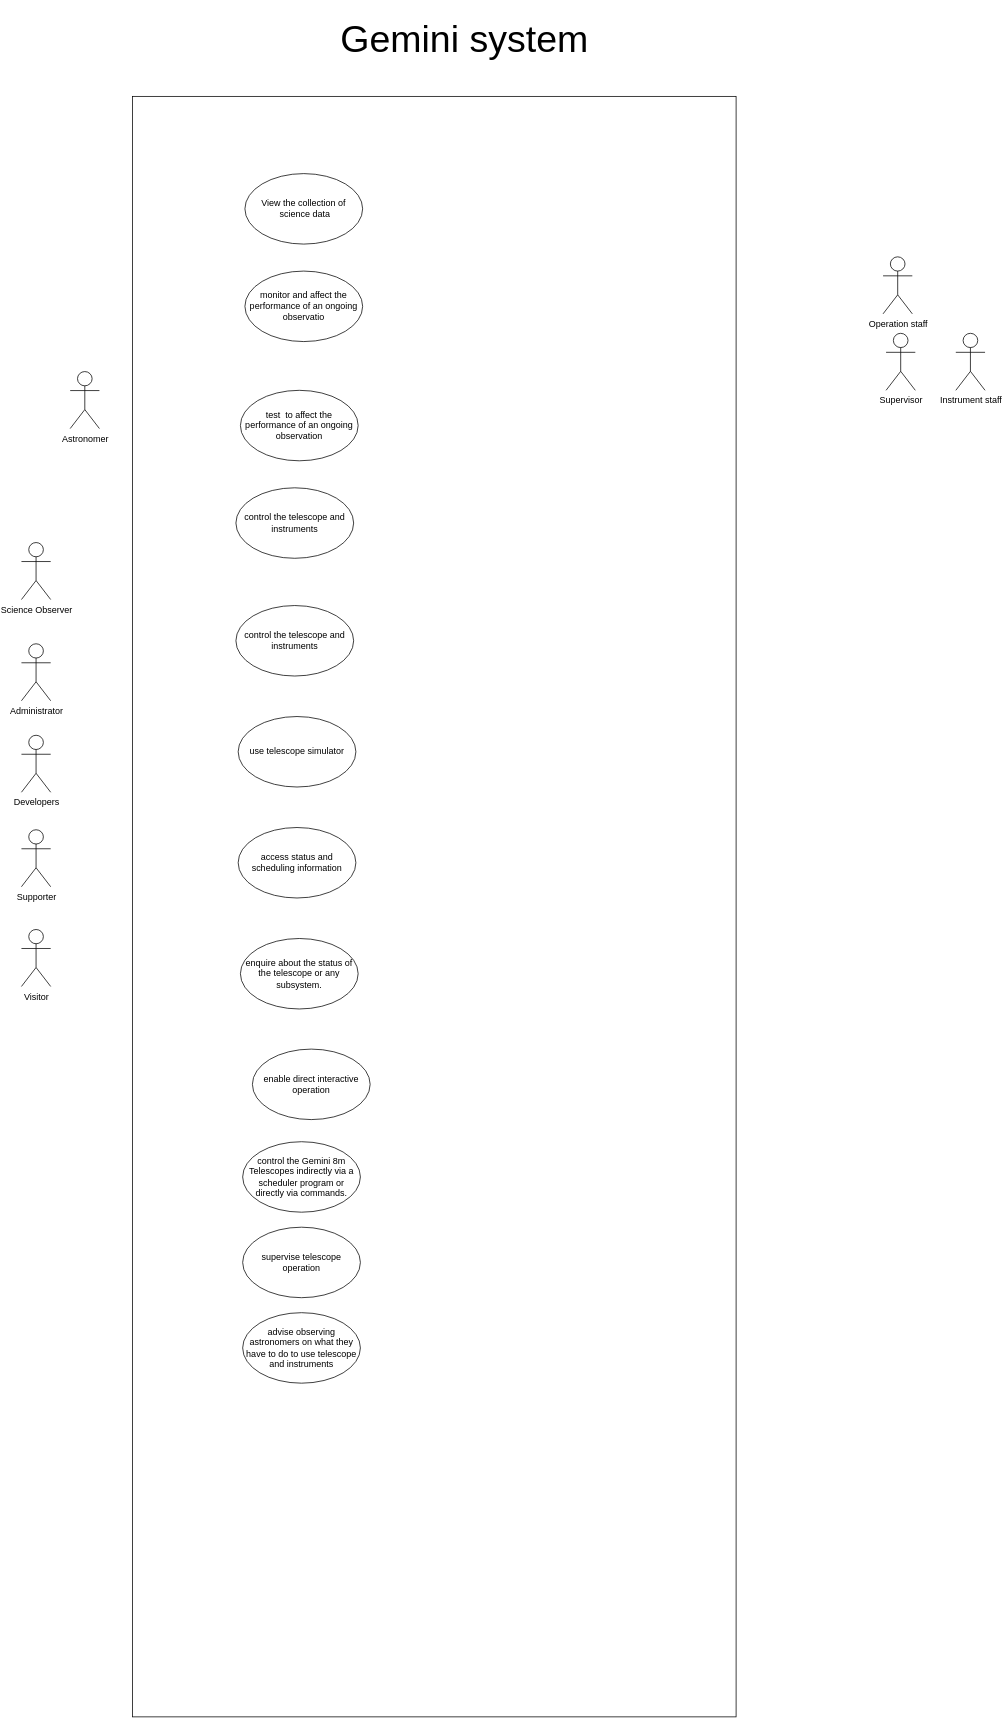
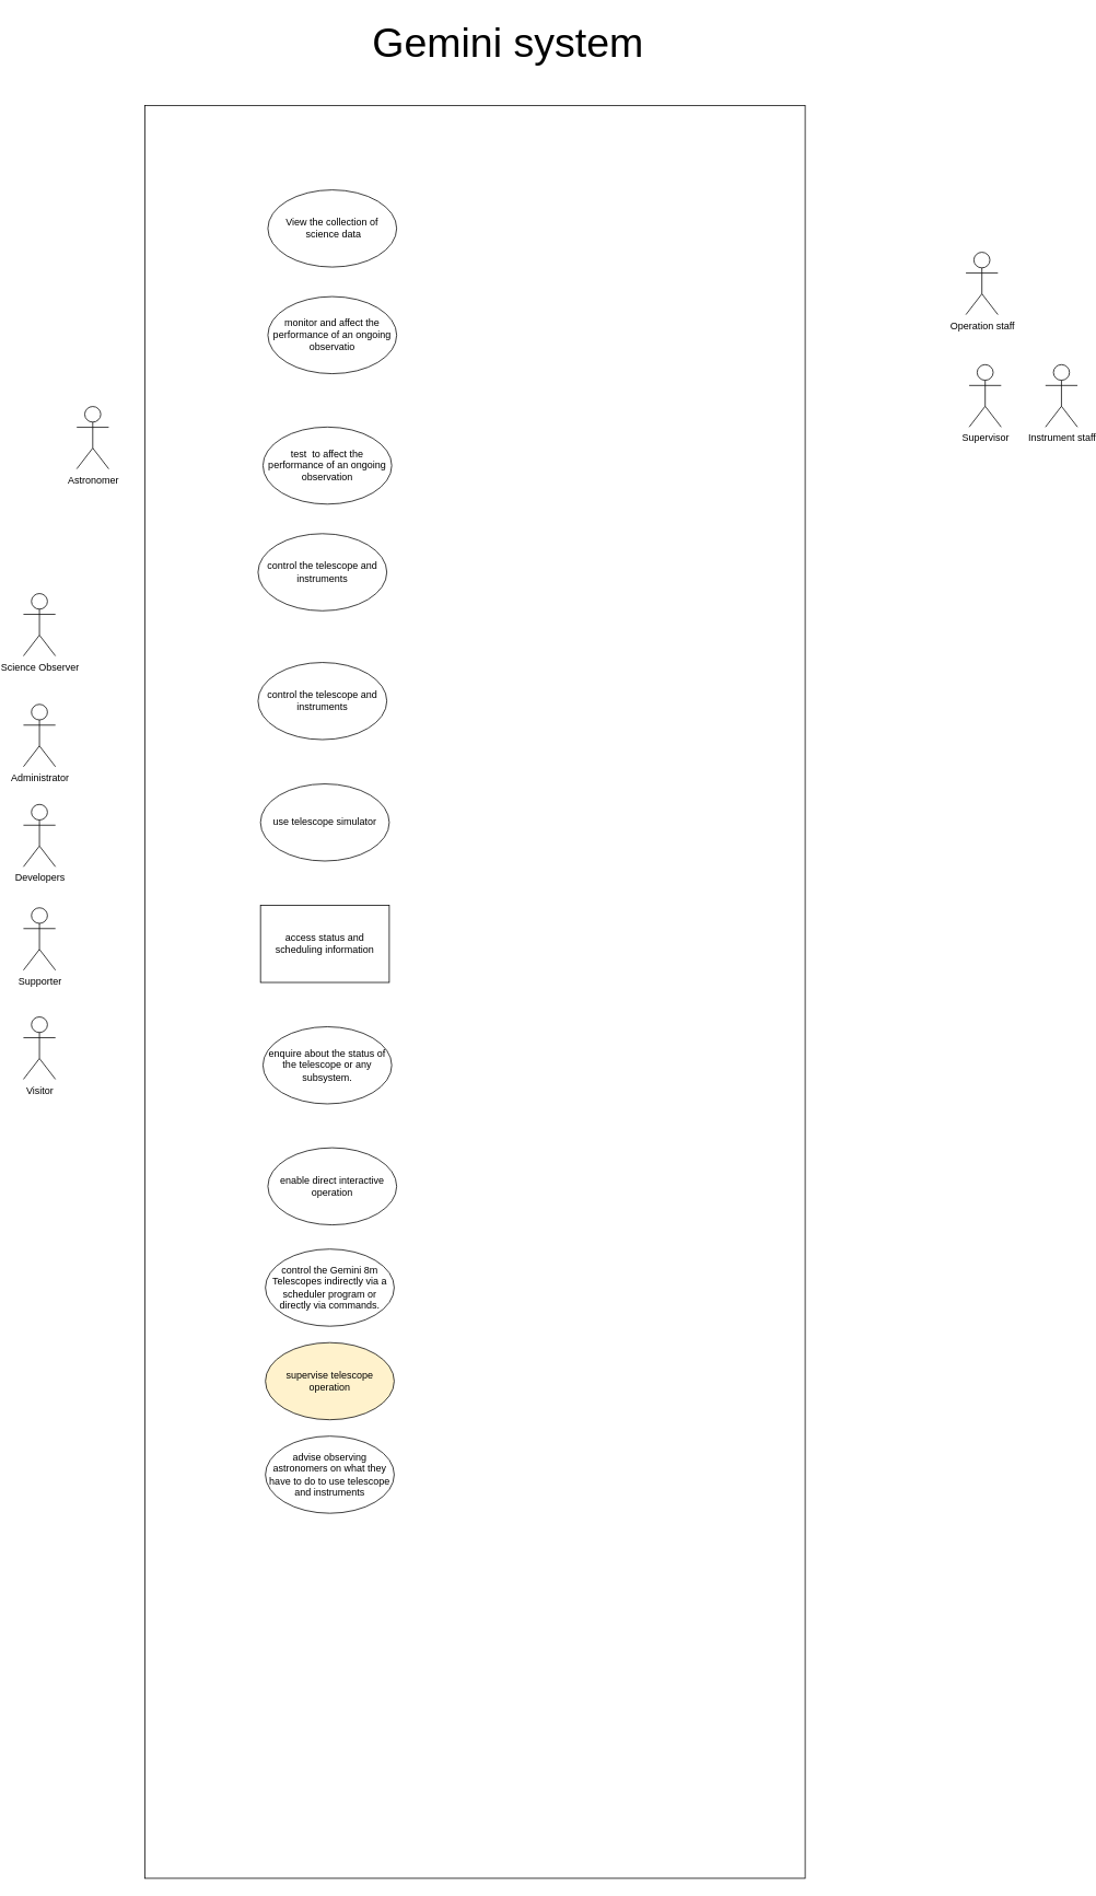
  <mxCell id="0" />
  <mxCell id="1" parent="0" />
  <mxCell id="2" value="" style="rounded=0;whiteSpace=wrap;html=1;" vertex="1" parent="1"><mxGeometry x="168" y="128" width="805" height="2161" as="geometry" /></mxCell>
  <mxCell id="3" value="Science Observer" style="shape=umlActor;verticalLabelPosition=bottom;verticalAlign=top;html=1;outlineConnect=0;" vertex="1" parent="1"><mxGeometry x="20" y="723" width="39" height="76" as="geometry" /></mxCell>
  <mxCell id="4" value="Astronomer" style="shape=umlActor;verticalLabelPosition=bottom;verticalAlign=top;html=1;outlineConnect=0;" vertex="1" parent="1"><mxGeometry x="85" y="495" width="39" height="76" as="geometry" /></mxCell>
  <mxCell id="5" value="Administrator" style="shape=umlActor;verticalLabelPosition=bottom;verticalAlign=top;html=1;outlineConnect=0;" vertex="1" parent="1"><mxGeometry x="20" y="858" width="39" height="76" as="geometry" /></mxCell>
  <mxCell id="6" value="Developers" style="shape=umlActor;verticalLabelPosition=bottom;verticalAlign=top;html=1;outlineConnect=0;" vertex="1" parent="1"><mxGeometry x="20" y="980" width="39" height="76" as="geometry" /></mxCell>
  <mxCell id="7" value="Supporter" style="shape=umlActor;verticalLabelPosition=bottom;verticalAlign=top;html=1;outlineConnect=0;" vertex="1" parent="1"><mxGeometry x="20" y="1106" width="39" height="76" as="geometry" /></mxCell>
  <mxCell id="8" value="Visitor" style="shape=umlActor;verticalLabelPosition=bottom;verticalAlign=top;html=1;outlineConnect=0;" vertex="1" parent="1"><mxGeometry x="20" y="1239" width="39" height="76" as="geometry" /></mxCell>
- <mxCell id="9" value="Operation staff" style="shape=umlActor;verticalLabelPosition=bottom;verticalAlign=top;html=1;outlineConnect=0;" vertex="1" parent="1"><mxGeometry x="1169" y="342" width="39" height="76" as="geometry" /></mxCell>
+ <mxCell id="9" value="Operation staff" style="shape=umlActor;verticalLabelPosition=bottom;verticalAlign=top;html=1;outlineConnect=0;" vertex="1" parent="1"><mxGeometry x="1169" y="307" width="39" height="76" as="geometry" /></mxCell>
  <mxCell id="10" value="Supervisor" style="shape=umlActor;verticalLabelPosition=bottom;verticalAlign=top;html=1;outlineConnect=0;" vertex="1" parent="1"><mxGeometry x="1173" y="444" width="39" height="76" as="geometry" /></mxCell>
  <mxCell id="11" value="Instrument staff" style="shape=umlActor;verticalLabelPosition=bottom;verticalAlign=top;html=1;outlineConnect=0;" vertex="1" parent="1"><mxGeometry x="1266" y="444" width="39" height="76" as="geometry" /></mxCell>
  <mxCell id="12" value="&lt;font style=&quot;font-size: 50px;&quot;&gt;Gemini system&lt;/font&gt;" style="text;html=1;strokeColor=none;fillColor=none;align=center;verticalAlign=middle;whiteSpace=wrap;rounded=0;" vertex="1" parent="1"><mxGeometry x="416" y="20" width="390" height="64" as="geometry" /></mxCell>
  <mxCell id="13" value="View the collection of &amp;nbsp;science data" style="ellipse;whiteSpace=wrap;html=1;" vertex="1" parent="1"><mxGeometry x="318" y="231" width="157" height="94" as="geometry" /></mxCell>
  <mxCell id="14" value="monitor and affect the performance of an ongoing observatio" style="ellipse;whiteSpace=wrap;html=1;" vertex="1" parent="1"><mxGeometry x="318" y="361" width="157" height="94" as="geometry" /></mxCell>
  <mxCell id="15" value="test&amp;nbsp; to affect the performance of an ongoing observation" style="ellipse;whiteSpace=wrap;html=1;" vertex="1" parent="1"><mxGeometry x="312" y="520" width="157" height="94" as="geometry" /></mxCell>
  <mxCell id="16" value="control the telescope and instruments" style="ellipse;whiteSpace=wrap;html=1;" vertex="1" parent="1"><mxGeometry x="306" y="650" width="157" height="94" as="geometry" /></mxCell>
  <mxCell id="17" value="control the telescope and instruments" style="ellipse;whiteSpace=wrap;html=1;" vertex="1" parent="1"><mxGeometry x="306" y="807" width="157" height="94" as="geometry" /></mxCell>
  <mxCell id="18" value="use telescope simulator" style="ellipse;whiteSpace=wrap;html=1;" vertex="1" parent="1"><mxGeometry x="309" y="955" width="157" height="94" as="geometry" /></mxCell>
- <mxCell id="19" value="access status and scheduling information" style="ellipse;whiteSpace=wrap;html=1;" vertex="1" parent="1"><mxGeometry x="309" y="1103" width="157" height="94" as="geometry" /></mxCell>
- <mxCell id="20" value="enable direct interactive operation" style="ellipse;whiteSpace=wrap;html=1;" vertex="1" parent="1"><mxGeometry x="328" y="1398.5" width="157" height="94" as="geometry" /></mxCell>
+ <mxCell id="19" value="access status and scheduling information" style="whiteSpace=wrap;html=1;rounded=0;" vertex="1" parent="1"><mxGeometry x="309" y="1103" width="157" height="94" as="geometry" /></mxCell>
+ <mxCell id="20" value="enable direct interactive operation" style="ellipse;whiteSpace=wrap;html=1;" vertex="1" parent="1"><mxGeometry x="318" y="1398.5" width="157" height="94" as="geometry" /></mxCell>
  <mxCell id="21" value="enquire about the status of the telescope or any subsystem." style="ellipse;whiteSpace=wrap;html=1;" vertex="1" parent="1"><mxGeometry x="312" y="1251" width="157" height="94" as="geometry" /></mxCell>
  <mxCell id="22" value="control the Gemini 8m Telescopes indirectly via a scheduler program or directly via commands." style="ellipse;whiteSpace=wrap;html=1;" vertex="1" parent="1"><mxGeometry x="315" y="1522" width="157" height="94" as="geometry" /></mxCell>
- <mxCell id="23" value="supervise telescope operation" style="ellipse;whiteSpace=wrap;html=1;" vertex="1" parent="1"><mxGeometry x="315" y="1636" width="157" height="94" as="geometry" /></mxCell>
+ <mxCell id="23" value="supervise telescope operation" style="ellipse;whiteSpace=wrap;html=1;fillColor=#fff2cc;" vertex="1" parent="1"><mxGeometry x="315" y="1636" width="157" height="94" as="geometry" /></mxCell>
  <mxCell id="24" value="advise observing astronomers on what they have to do to use telescope and instruments" style="ellipse;whiteSpace=wrap;html=1;" vertex="1" parent="1"><mxGeometry x="315" y="1750" width="157" height="94" as="geometry" /></mxCell>
